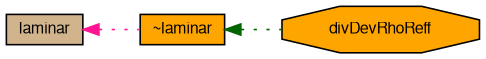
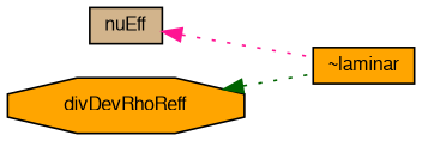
  digraph {
    rankdir=LR
    node [color=black fillcolor=orange fontname=FreeSans fontsize=10 shape=box style=filled]
    edge [dir=back fontname=FreeSans fontsize=10 labelfontname=FreeSans labelfontsize=10 style=dotted]
-   n1 [fillcolor=tan fontcolor=black height=0.2 label=laminar width=0.4]
+   n1 [fillcolor=tan fontcolor=black height=0.2 label=nuEff width=0.4]
    n2 [height=0.2 label="~laminar" width=0.4]
    n3 [height=0.2 label=divDevRhoReff shape=octagon width=0.4]
    n1 -> n2 [color=deeppink]
-   n2 -> n3 [color=darkgreen]
+   n3 -> n2 [color=darkgreen]
  }
